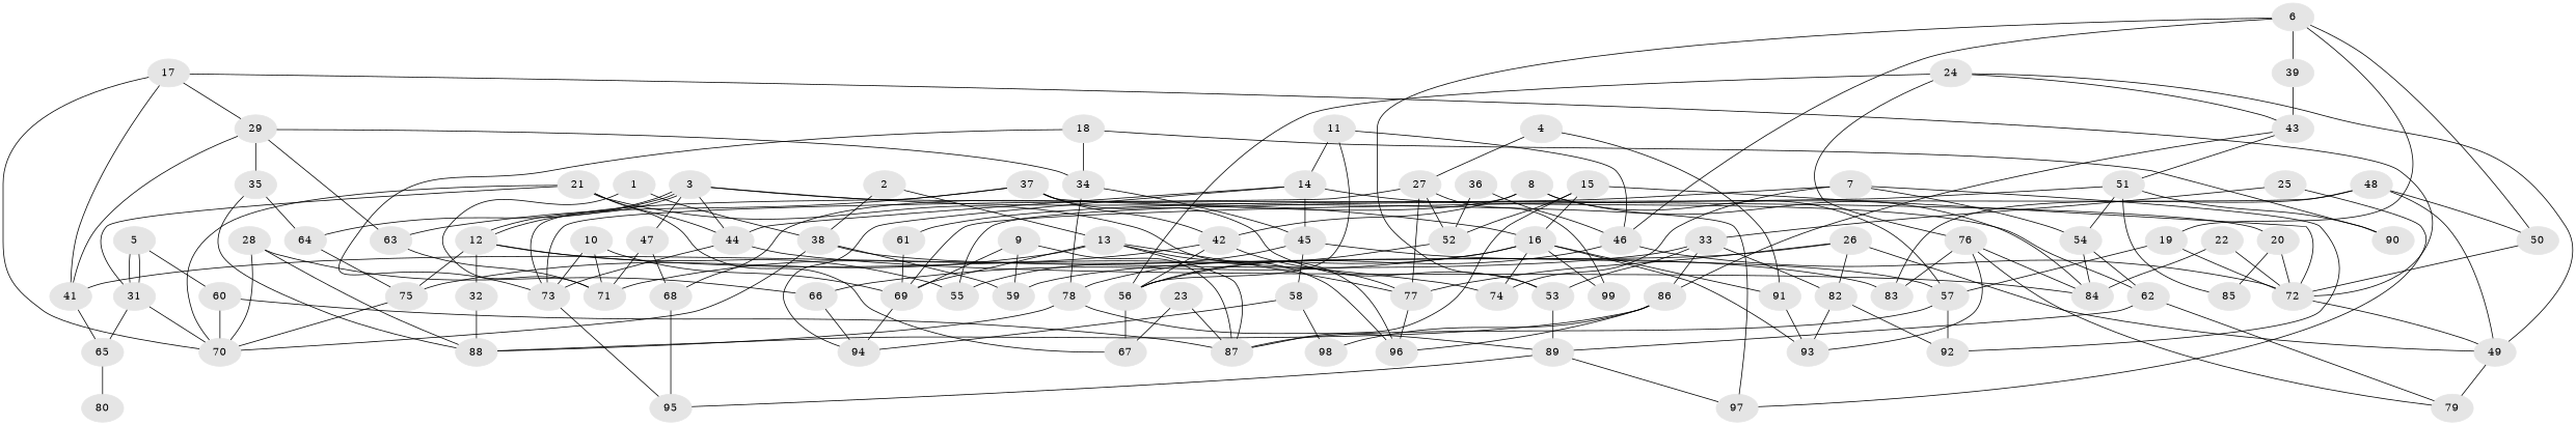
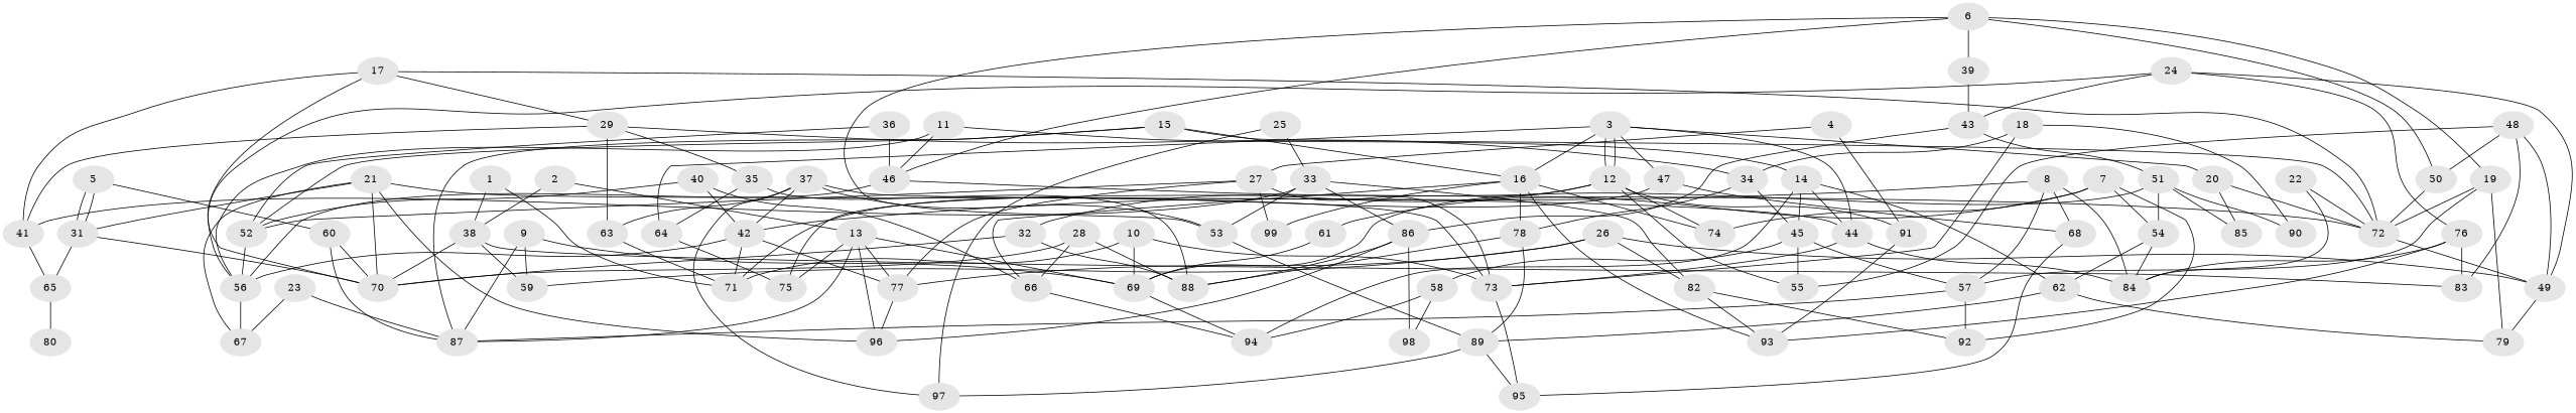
  graph {
    node [color=gray90 style=filled]
    1
    38
    71
    59
    70
    83
    2
    13
    69
    87
    75
    77
    96
    3
    12
    16
    20
    44
    47
    64
    91
    74
    32
    55
    66
    78
    93
    99
    72
    85
    84
    73
    68
    4
    27
    52
    5
    31
    60
    65
    6
    19
    39
    46
    50
    53
    57
    43
    56
    89
    7
    54
    61
    92
    62
    8
    42
    95
    9
    94
    10
    11
    14
    45
    67
    88
    58
    79
    15
    49
    17
    29
    41
    34
    35
    63
    18
    90
    21
    22
    23
    24
    76
    86
    51
    25
    33
    97
    82
    26
    28
    80
    98
    36
    37
+   40
    48
    1 -- 38
    1 -- 71
    38 -- 59
    38 -- 70
    38 -- 83
    2 -- 38
    2 -- 13
    13 -- 69
    13 -- 87
    13 -- 75
    13 -- 77
    13 -- 96
    69 -- 94
    77 -- 96
    3 -- 12
    3 -- 12
    3 -- 16
    3 -- 20
    3 -- 44
    3 -- 47
    3 -- 64
    12 -- 75
-   16 -- 91
+   12 -- 91
    12 -- 74
    12 -- 32
    12 -- 55
    16 -- 74
    16 -- 66
    16 -- 78
    16 -- 93
    16 -- 99
    20 -- 72
    20 -- 85
    44 -- 84
    44 -- 73
    47 -- 71
    47 -- 68
    64 -- 75
    91 -- 93
-   75 -- 70
+   32 -- 70
    32 -- 88
    66 -- 94
    78 -- 89
    78 -- 88
    72 -- 49
    73 -- 95
    68 -- 95
    4 -- 91
    4 -- 27
    27 -- 77
    27 -- 99
    27 -- 73
    27 -- 52
    52 -- 56
    5 -- 31
    5 -- 31
    5 -- 60
    31 -- 70
    31 -- 65
    60 -- 70
    60 -- 87
    65 -- 80
    6 -- 19
    6 -- 39
    6 -- 46
    6 -- 50
    6 -- 53
    19 -- 72
    19 -- 57
    39 -- 43
    46 -- 72
    46 -- 56
    50 -- 72
    53 -- 89
    57 -- 87
    57 -- 92
    43 -- 86
    43 -- 51
    56 -- 67
    89 -- 95
    89 -- 97
    7 -- 74
    7 -- 54
    7 -- 61
    7 -- 92
    54 -- 84
    54 -- 62
    61 -- 69
    62 -- 89
    62 -- 79
    8 -- 84
    8 -- 68
    8 -- 57
    8 -- 42
    42 -- 71
    42 -- 77
    42 -- 56
    9 -- 59
    9 -- 69
    9 -- 87
    10 -- 71
    10 -- 69
    10 -- 73
    11 -- 46
    11 -- 56
    11 -- 14
    14 -- 44
    14 -- 62
    14 -- 94
    14 -- 45
    45 -- 55
    45 -- 57
    45 -- 58
    58 -- 94
    58 -- 98
    15 -- 87
    15 -- 16
    15 -- 72
    15 -- 52
    49 -- 79
    17 -- 70
    17 -- 72
    17 -- 29
    17 -- 41
    29 -- 41
    29 -- 34
    29 -- 35
    29 -- 63
    41 -- 65
    34 -- 78
    34 -- 45
    35 -- 64
    35 -- 88
    63 -- 71
    18 -- 73
    18 -- 34
    18 -- 90
    21 -- 70
    21 -- 96
    21 -- 44
    21 -- 31
    21 -- 67
    22 -- 72
    22 -- 84
    23 -- 87
    23 -- 67
    24 -- 43
    24 -- 56
    24 -- 49
    24 -- 76
    76 -- 83
    76 -- 93
    76 -- 84
-   76 -- 79
+   19 -- 79
    86 -- 96
    86 -- 88
    86 -- 98
    51 -- 69
    51 -- 85
    51 -- 54
    51 -- 90
    25 -- 33
    25 -- 97
    33 -- 53
    33 -- 41
    33 -- 86
    33 -- 82
    82 -- 93
    82 -- 92
    26 -- 59
    26 -- 77
    26 -- 49
    26 -- 82
    28 -- 70
    28 -- 66
    28 -- 88
    36 -- 52
    36 -- 46
    37 -- 73
    37 -- 53
    37 -- 42
    37 -- 63
    37 -- 97
+   40 -- 66
+   40 -- 52
+   40 -- 42
    48 -- 83
    48 -- 55
    48 -- 50
    48 -- 49
  }
